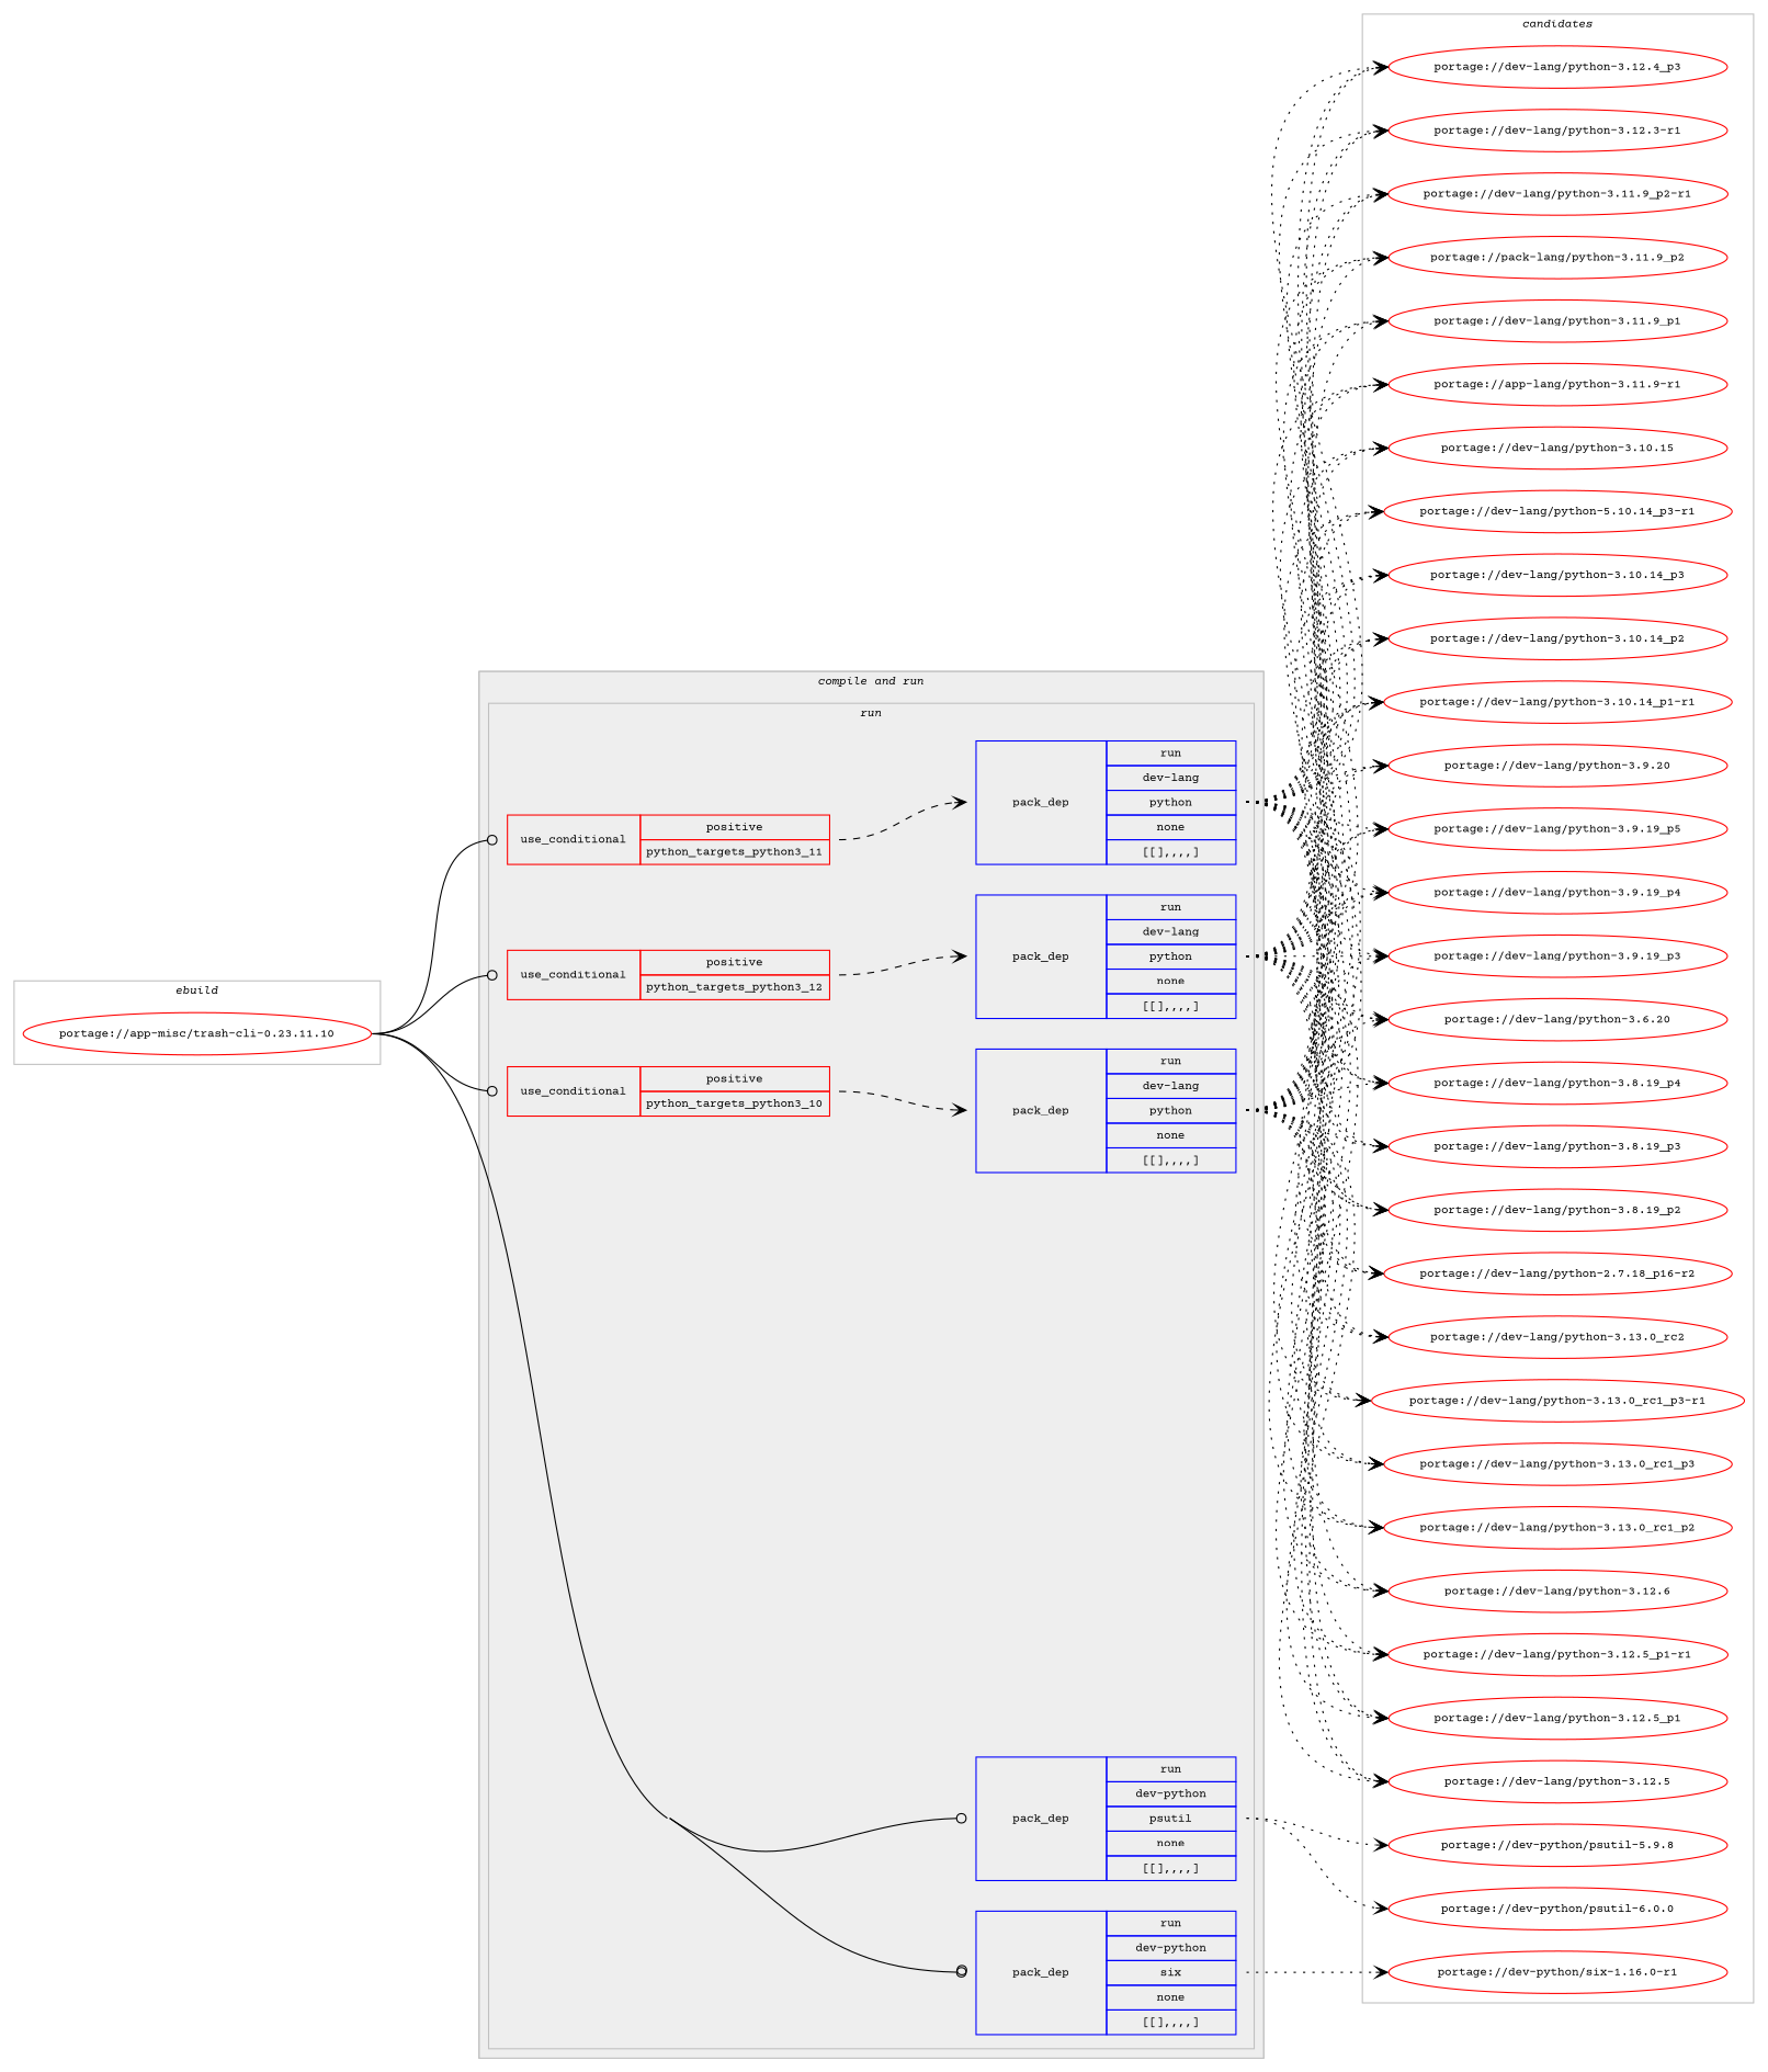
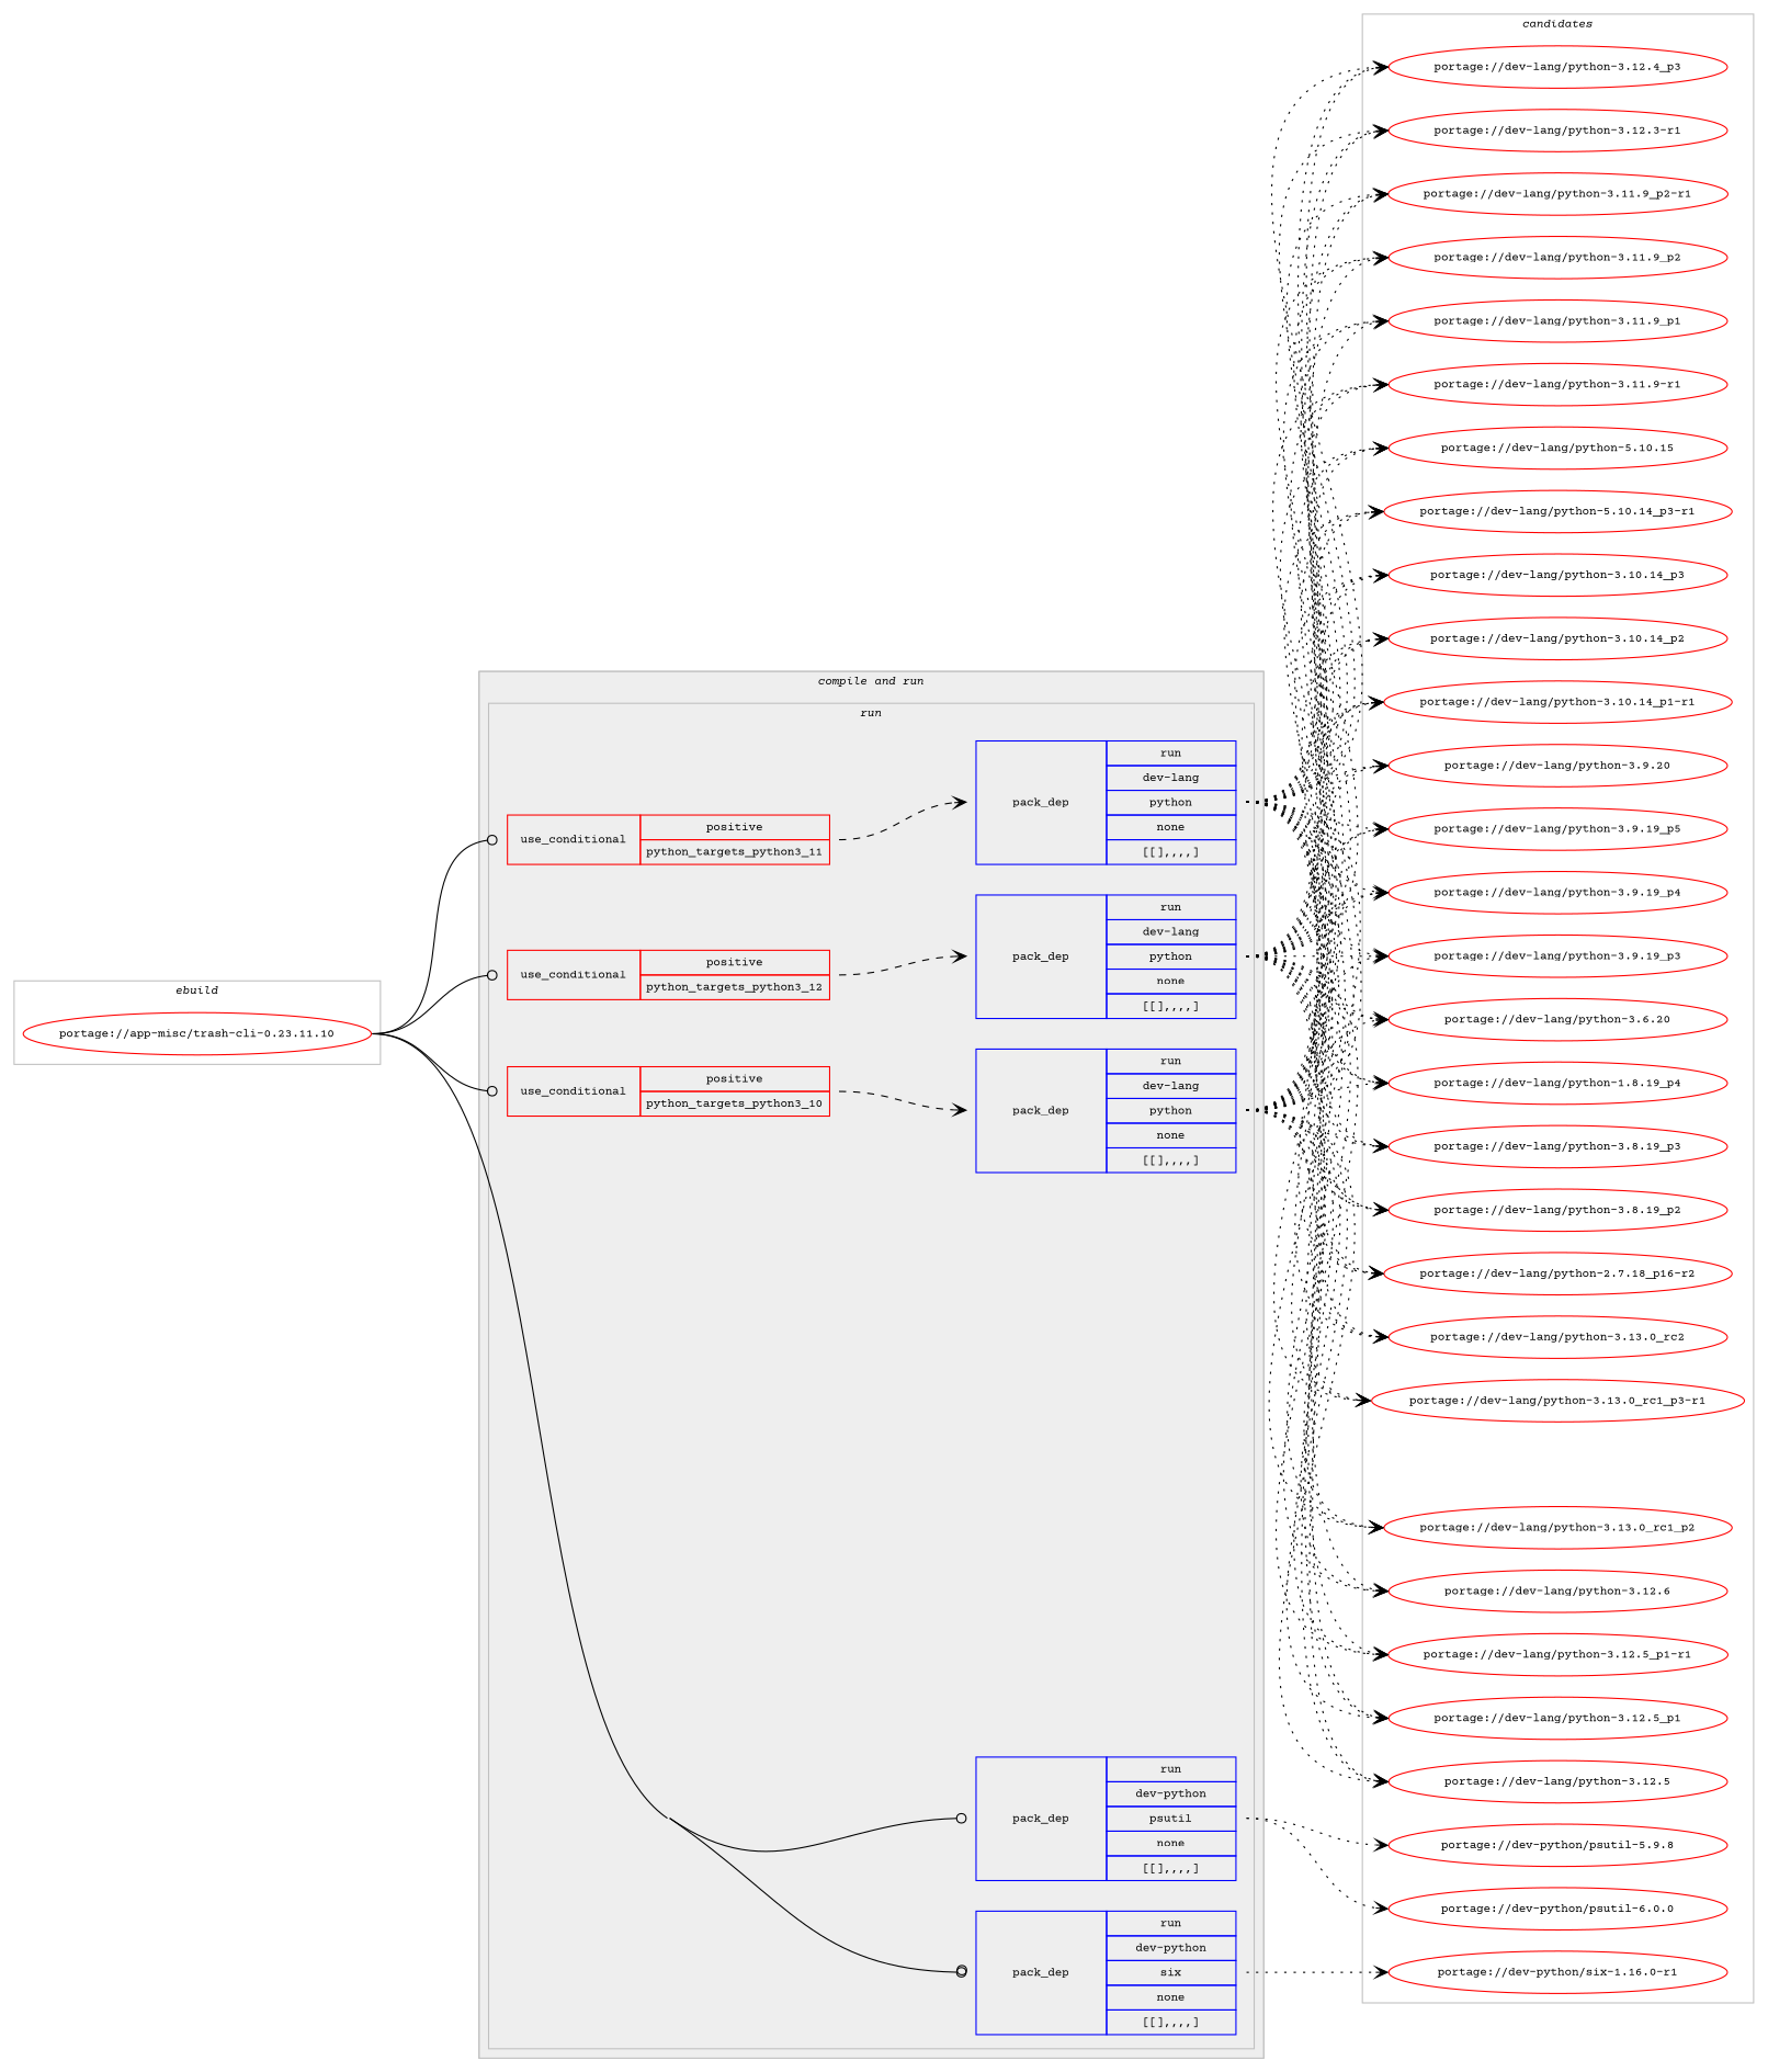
  digraph {
    compound=true
    concentrate=true
    fontname="Courier Prime"
    fontsize=10
    newrank=true
    rankdir=LR
    ranksep=1.5
    node [color=red fontname="Courier Prime" fontsize=10]
    edge [arrowhead=vee fontname="Courier Prime" headport=w style=dotted tailport=e weight=100]
    n1 [label="portage://app-misc/trash-cli-0.23.11.10" width=4]
    n2 [color=blue label=<<TABLE BORDER="0" CELLBORDER="1" CELLSPACING="0" CELLPADDING="4" WIDTH="220"><TR><TD ROWSPAN="6" CELLPADDING="30">pack_dep</TD></TR><TR><TD WIDTH="110">run</TD></TR><TR><TD>dev-lang</TD></TR><TR><TD>python</TD></TR><TR><TD>none</TD></TR><TR><TD>[[],,,,]</TD></TR></TABLE>> shape=none]
    n3 [label=<<TABLE BORDER="0" CELLBORDER="1" CELLSPACING="0" CELLPADDING="4"><TR><TD ROWSPAN="3" CELLPADDING="10">use_conditional</TD></TR><TR><TD>positive</TD></TR><TR><TD>python_targets_python3_10</TD></TR></TABLE>> shape=none]
    n4 [color=blue label=<<TABLE BORDER="0" CELLBORDER="1" CELLSPACING="0" CELLPADDING="4" WIDTH="220"><TR><TD ROWSPAN="6" CELLPADDING="30">pack_dep</TD></TR><TR><TD WIDTH="110">run</TD></TR><TR><TD>dev-lang</TD></TR><TR><TD>python</TD></TR><TR><TD>none</TD></TR><TR><TD>[[],,,,]</TD></TR></TABLE>> shape=none]
    n5 [label=<<TABLE BORDER="0" CELLBORDER="1" CELLSPACING="0" CELLPADDING="4"><TR><TD ROWSPAN="3" CELLPADDING="10">use_conditional</TD></TR><TR><TD>positive</TD></TR><TR><TD>python_targets_python3_11</TD></TR></TABLE>> shape=none]
    n6 [color=blue label=<<TABLE BORDER="0" CELLBORDER="1" CELLSPACING="0" CELLPADDING="4" WIDTH="220"><TR><TD ROWSPAN="6" CELLPADDING="30">pack_dep</TD></TR><TR><TD WIDTH="110">run</TD></TR><TR><TD>dev-lang</TD></TR><TR><TD>python</TD></TR><TR><TD>none</TD></TR><TR><TD>[[],,,,]</TD></TR></TABLE>> shape=none]
    n7 [label=<<TABLE BORDER="0" CELLBORDER="1" CELLSPACING="0" CELLPADDING="4"><TR><TD ROWSPAN="3" CELLPADDING="10">use_conditional</TD></TR><TR><TD>positive</TD></TR><TR><TD>python_targets_python3_12</TD></TR></TABLE>> shape=none]
    n8 [color=blue label=<<TABLE BORDER="0" CELLBORDER="1" CELLSPACING="0" CELLPADDING="4" WIDTH="220"><TR><TD ROWSPAN="6" CELLPADDING="30">pack_dep</TD></TR><TR><TD WIDTH="110">run</TD></TR><TR><TD>dev-python</TD></TR><TR><TD>psutil</TD></TR><TR><TD>none</TD></TR><TR><TD>[[],,,,]</TD></TR></TABLE>> shape=none]
    n9 [color=blue label=<<TABLE BORDER="0" CELLBORDER="1" CELLSPACING="0" CELLPADDING="4" WIDTH="220"><TR><TD ROWSPAN="6" CELLPADDING="30">pack_dep</TD></TR><TR><TD WIDTH="110">run</TD></TR><TR><TD>dev-python</TD></TR><TR><TD>six</TD></TR><TR><TD>none</TD></TR><TR><TD>[[],,,,]</TD></TR></TABLE>> shape=none]
    n10 [label="portage://dev-lang/python-3.13.0_rc2" width=4]
    n11 [label="portage://dev-lang/python-3.13.0_rc1_p3-r1" width=4]
-   n12 [label="portage://dev-lang/python-3.13.0_rc1_p3" width=4]
    n13 [label="portage://dev-lang/python-3.13.0_rc1_p2" width=4]
    n14 [label="portage://dev-lang/python-3.12.6" width=4]
    n15 [label="portage://dev-lang/python-3.12.5_p1-r1" width=4]
    n16 [label="portage://dev-lang/python-3.12.5_p1" width=4]
    n17 [label="portage://dev-lang/python-3.12.5" width=4]
    n18 [label="portage://dev-lang/python-3.12.4_p3" width=4]
    n19 [label="portage://dev-lang/python-3.12.3-r1" width=4]
    n20 [label="portage://dev-lang/python-3.11.9_p2-r1" width=4]
-   n21 [label="portage://pack-lang/python-3.11.9_p2" width=4]
+   n21 [label="portage://dev-lang/python-3.11.9_p2" width=4]
    n22 [label="portage://dev-lang/python-3.11.9_p1" width=4]
-   n23 [label="portage://app-lang/python-3.11.9-r1" width=4]
-   n24 [label="portage://dev-lang/python-3.10.15" width=4]
+   n23 [label="portage://dev-lang/python-3.11.9-r1" width=4]
+   n24 [label="portage://dev-lang/python-5.10.15" width=4]
    n25 [label="portage://dev-lang/python-5.10.14_p3-r1" width=4]
    n26 [label="portage://dev-lang/python-3.10.14_p3" width=4]
    n27 [label="portage://dev-lang/python-3.10.14_p2" width=4]
    n28 [label="portage://dev-lang/python-3.10.14_p1-r1" width=4]
    n29 [label="portage://dev-lang/python-3.9.20" width=4]
    n30 [label="portage://dev-lang/python-3.9.19_p5" width=4]
    n31 [label="portage://dev-lang/python-3.9.19_p4" width=4]
    n32 [label="portage://dev-lang/python-3.9.19_p3" width=4]
    n33 [label="portage://dev-lang/python-3.6.20" width=4]
-   n34 [label="portage://dev-lang/python-3.8.19_p4" width=4]
+   n34 [label="portage://dev-lang/python-1.8.19_p4" width=4]
    n35 [label="portage://dev-lang/python-3.8.19_p3" width=4]
    n36 [label="portage://dev-lang/python-3.8.19_p2" width=4]
    n37 [label="portage://dev-lang/python-2.7.18_p16-r2" width=4]
    n38 [label="portage://dev-python/psutil-6.0.0" width=4]
    n39 [label="portage://dev-python/psutil-5.9.8" width=4]
    n40 [label="portage://dev-python/six-1.16.0-r1" width=4]
    subgraph cluster_1 {
      color=gray
      label=<<i>ebuild</i>>
      n1
    }
    subgraph cluster_2 {
      color=gray
      label=<<i>dependencies</i>>
      subgraph cluster_3 {
        color=gray
        fillcolor="#eeeeee"
        label=<<i>compile</i>>
        style=filled
      }
      subgraph cluster_4 {
        color=gray
        fillcolor="#eeeeee"
        label=<<i>compile and run</i>>
        style=filled
      }
      subgraph cluster_5 {
        color=gray
        fillcolor="#eeeeee"
        label=<<i>run</i>>
        style=filled
        subgraph sub_6 {
          color=gray
          fillcolor="#eeeeee"
          label=<<i>run</i>>
          style=filled
          n3
          subgraph sub_7 {
            color=gray
            fillcolor="#eeeeee"
            label=<<i>run</i>>
            style=filled
            n2
          }
        }
        subgraph sub_8 {
          color=gray
          fillcolor="#eeeeee"
          label=<<i>run</i>>
          style=filled
          n5
          subgraph sub_9 {
            color=gray
            fillcolor="#eeeeee"
            label=<<i>run</i>>
            style=filled
            n4
          }
        }
        subgraph sub_10 {
          color=gray
          fillcolor="#eeeeee"
          label=<<i>run</i>>
          style=filled
          n7
          subgraph sub_11 {
            color=gray
            fillcolor="#eeeeee"
            label=<<i>run</i>>
            style=filled
            n6
          }
        }
        subgraph sub_12 {
          color=gray
          fillcolor="#eeeeee"
          label=<<i>run</i>>
          style=filled
          n8
        }
        subgraph sub_13 {
          color=gray
          fillcolor="#eeeeee"
          label=<<i>run</i>>
          style=filled
          n9
        }
      }
    }
    subgraph cluster_14 {
      color=gray
      label=<<i>candidates</i>>
      rank=same
      subgraph sub_15 {
        color=black
        label=<<i>candidates</i>>
        nodesep=1
        rank=same
        n10
        n11
-       n12
        n13
        n14
        n15
        n16
        n17
        n18
        n19
        n20
        n21
        n22
        n23
        n24
        n25
        n26
        n27
        n28
        n29
        n30
        n31
        n32
        n33
        n34
        n35
        n36
        n37
      }
      subgraph sub_16 {
        color=black
        label=<<i>candidates</i>>
        nodesep=1
        rank=same
        n10
        n11
-       n12
        n13
        n14
        n15
        n16
        n17
        n18
        n19
        n20
        n21
        n22
        n23
        n24
        n25
        n26
        n27
        n28
        n29
        n30
        n31
        n32
        n33
        n34
        n35
        n36
        n37
      }
      subgraph sub_17 {
        color=black
        label=<<i>candidates</i>>
        nodesep=1
        rank=same
        n10
        n11
-       n12
        n13
        n14
        n15
        n16
        n17
        n18
        n19
        n20
        n21
        n22
        n23
        n24
        n25
        n26
        n27
        n28
        n29
        n30
        n31
        n32
        n33
        n34
        n35
        n36
        n37
      }
      subgraph sub_18 {
        color=black
        label=<<i>candidates</i>>
        nodesep=1
        rank=same
        n38
        n39
      }
      subgraph sub_19 {
        color=black
        label=<<i>candidates</i>>
        nodesep=1
        rank=same
        n40
      }
    }
    n1 -> n3 [arrowhead=odot style=solid weight=20]
    n1 -> n5 [arrowhead=odot style=solid weight=20]
    n1 -> n7 [arrowhead=odot style=solid weight=20]
    n1 -> n8 [arrowhead=odot style=solid weight=20]
    n1 -> n9 [arrowhead=odot style=solid weight=20]
    n2 -> n10
    n2 -> n11
-   n2 -> n12
    n2 -> n13
    n2 -> n14
    n2 -> n15
    n2 -> n16
    n2 -> n17
    n2 -> n18
    n2 -> n19
    n2 -> n20
    n2 -> n21
    n2 -> n22
    n2 -> n23
    n2 -> n24
    n2 -> n25
    n2 -> n26
    n2 -> n27
    n2 -> n28
    n2 -> n29
    n2 -> n30
    n2 -> n31
    n2 -> n32
    n2 -> n33
    n2 -> n34
    n2 -> n35
    n2 -> n36
    n2 -> n37
    n3 -> n2 [style=dashed weight=20]
    n4 -> n10
    n4 -> n11
-   n4 -> n12
    n4 -> n13
    n4 -> n14
    n4 -> n15
    n4 -> n16
    n4 -> n17
    n4 -> n18
    n4 -> n19
    n4 -> n20
    n4 -> n21
    n4 -> n22
    n4 -> n23
    n4 -> n24
    n4 -> n25
    n4 -> n26
    n4 -> n27
    n4 -> n28
    n4 -> n29
    n4 -> n30
    n4 -> n31
    n4 -> n32
    n4 -> n33
    n4 -> n34
    n4 -> n35
    n4 -> n36
    n4 -> n37
    n5 -> n4 [style=dashed weight=20]
    n6 -> n10
    n6 -> n11
-   n6 -> n12
    n6 -> n13
    n6 -> n14
    n6 -> n15
    n6 -> n16
    n6 -> n17
    n6 -> n18
    n6 -> n19
    n6 -> n20
    n6 -> n21
    n6 -> n22
    n6 -> n23
    n6 -> n24
    n6 -> n25
    n6 -> n26
    n6 -> n27
    n6 -> n28
    n6 -> n29
    n6 -> n30
    n6 -> n31
    n6 -> n32
    n6 -> n33
    n6 -> n34
    n6 -> n35
    n6 -> n36
    n6 -> n37
    n7 -> n6 [style=dashed weight=20]
    n8 -> n38
    n8 -> n39
    n9 -> n40
  }
